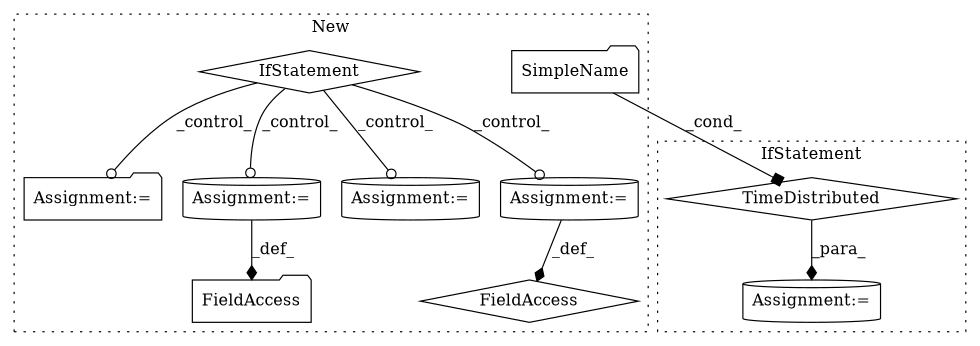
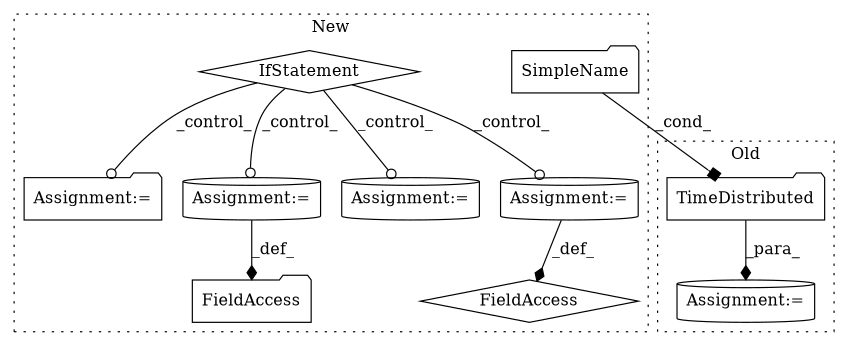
  digraph {
    node [a=7 l=1 shape=folder]
    edge [arrowhead=odot]
-   n1 [a=32 l="16,1" label=TimeDistributed s="1564,1598" shape=diamond]
+   n1 [a=32 l="16,1" label=TimeDistributed s="1564,1598"]
    n2 [label="Assignment:=" s=1563 shape=cylinder]
    n3 [a=25 l="4,2" label=IfStatement s="1762,1773" shape=diamond]
    n4 [a=42 l=7 label=SimpleName s=1766]
    n5 [label="Assignment:=" s=1851]
    n6 [label="Assignment:=" s=1953 shape=cylinder]
    n7 [label="Assignment:=" s=1795 shape=cylinder]
    n8 [label="Assignment:=" s=1918 shape=cylinder]
    n9 [a=22 l=22 label=FieldAccess s=1931]
    n10 [a=22 l=12 label=FieldAccess s=1906 shape=diamond]
    subgraph cluster_1 {
-     label=IfStatement
+     label=Old
      style=dotted
      n1
      n2
    }
    subgraph cluster_2 {
      label=New
      style=dotted
      n3
      n4
      n5
      n6
      n7
      n8
      n9
      n10
    }
    n1 -> n2 [arrowhead=diamond label=_para_]
    n3 -> n5 [label=_control_]
    n3 -> n6 [label=_control_]
    n3 -> n7 [label=_control_]
    n3 -> n8 [label=_control_]
    n4 -> n1 [arrowhead=box label=_cond_]
    n6 -> n9 [arrowhead=diamond label=_def_]
    n8 -> n10 [arrowhead=diamond label=_def_]
  }
